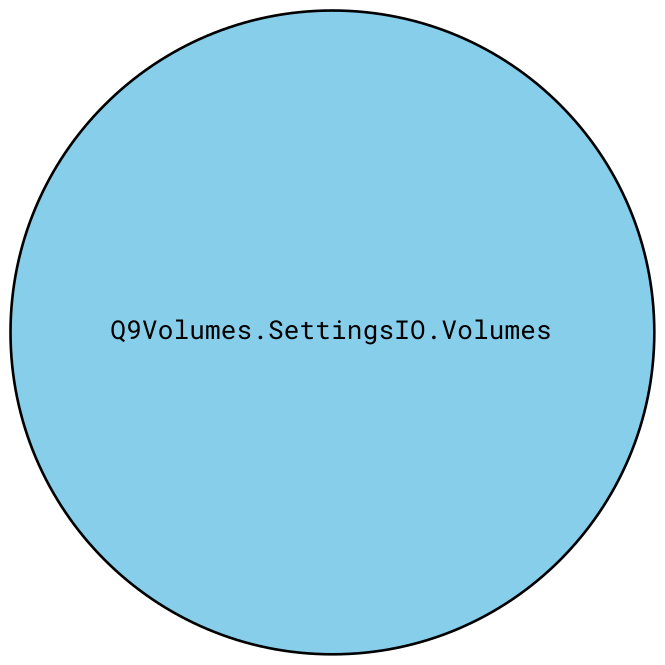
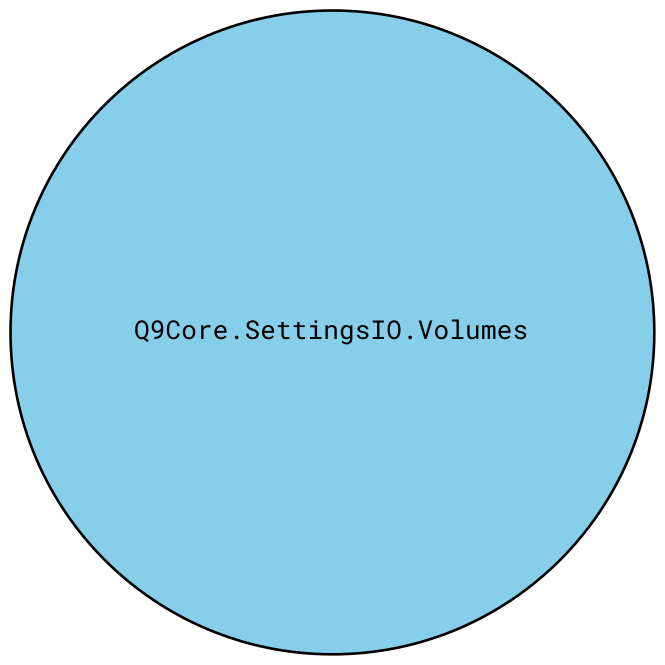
  digraph {
    rankdir=LR
    fontname="Roboto Mono"
-   n1 [color=black fillcolor=skyblue fontname="Roboto Mono" fontsize=10 height=0.2 label="Q9Volumes.SettingsIO.Volumes" shape=circle style=filled width=0.4]
+   n1 [color=black fillcolor=skyblue fontname="Roboto Mono" fontsize=10 height=0.2 label="Q9Core.SettingsIO.Volumes" shape=circle style=filled width=0.4]
  }
